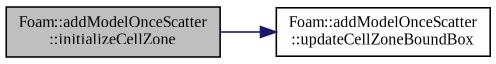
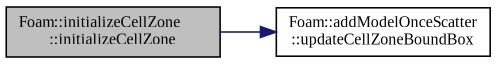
  digraph {
    rankdir=LR
    fontname="Liberation Serif"
    node [color=black fontname="Liberation Serif" fontsize=10 shape=record style=filled]
-   n1 [fillcolor=grey75 fontcolor=black height=0.2 label="Foam::addModelOnceScatter\l::initializeCellZone" width=0.4]
+   n1 [fillcolor=grey75 fontcolor=black height=0.2 label="Foam::initializeCellZone\l::initializeCellZone" width=0.4]
    n2 [fillcolor=white height=0.2 label="Foam::addModelOnceScatter\l::updateCellZoneBoundBox" width=0.4]
    n1 -> n2 [color=midnightblue fontname="Liberation Serif" fontsize=10 labelfontname=Helvetica labelfontsize=10 style=solid]
  }
